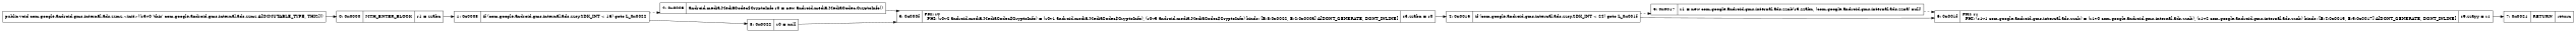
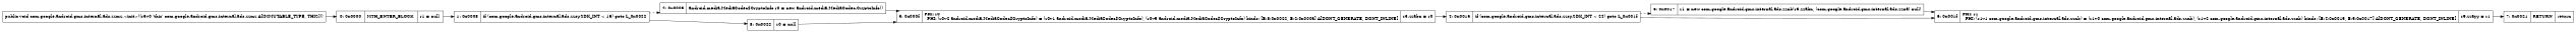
  digraph {
    rankdir=LR
    node [shape=record]
-   n1 [label="{0\:\ 0x0000|MTH_ENTER_BLOCK\l|r1 = zzabn\l}"]
+   n1 [label="{0\:\ 0x0000|MTH_ENTER_BLOCK\l|r1 = null\l}"]
    n2 [label="{1\:\ 0x0008|if (com.google.android.gms.internal.ads.zzsy.SDK_INT \< 16) goto L_0x0022\l}"]
    n3 [label="{2\:\ 0x000a|android.media.MediaCodec$CryptoInfo r0 = new android.media.MediaCodec.CryptoInfo()\l}"]
    n4 [label="{8\:\ 0x0022|r0 = null\l}"]
    n5 [label="{3\:\ 0x000f|PHI: r0 \l  PHI: (r0v2 android.media.MediaCodec$CryptoInfo) = (r0v1 android.media.MediaCodec$CryptoInfo), (r0v5 android.media.MediaCodec$CryptoInfo) binds: [B:8:0x0022, B:2:0x000a] A[DONT_GENERATE, DONT_INLINE]\l|r3.zzabn = r0\l}"]
    n6 [label="{4\:\ 0x0015|if (com.google.android.gms.internal.ads.zzsy.SDK_INT \< 24) goto L_0x001f\l}"]
    n7 [label="{5\:\ 0x0017|r1 = new com.google.android.gms.internal.ads.zznb(r3.zzabn, (com.google.android.gms.internal.ads.zzna) null)\l}"]
    n8 [label="{6\:\ 0x001f|PHI: r1 \l  PHI: (r1v1 com.google.android.gms.internal.ads.zznb) = (r1v0 com.google.android.gms.internal.ads.zznb), (r1v2 com.google.android.gms.internal.ads.zznb) binds: [B:4:0x0015, B:5:0x0017] A[DONT_GENERATE, DONT_INLINE]\l|r9.zzayy = r1\l}"]
    n9 [label="{7\:\ 0x0021|RETURN\l|return\l}"]
    n10 [label="{public void com.google.android.gms.internal.ads.zzmz.\<init\>((r3v0 'this' com.google.android.gms.internal.ads.zzmz A[IMMUTABLE_TYPE, THIS])) }"]
    n1 -> n2
    n2 -> n3 [style=dashed]
    n2 -> n4
    n3 -> n5
    n4 -> n5
    n5 -> n6
    n6 -> n7 [style=dashed]
    n6 -> n8
-   n7 -> n8 [style=dashed]
+   n7 -> n8
    n8 -> n9
    n10 -> n1
  }
